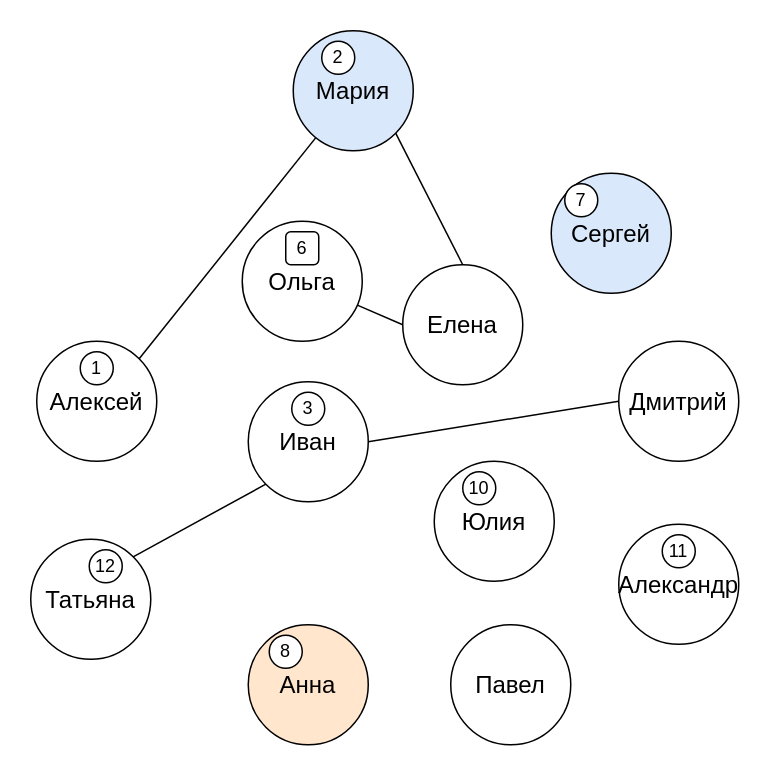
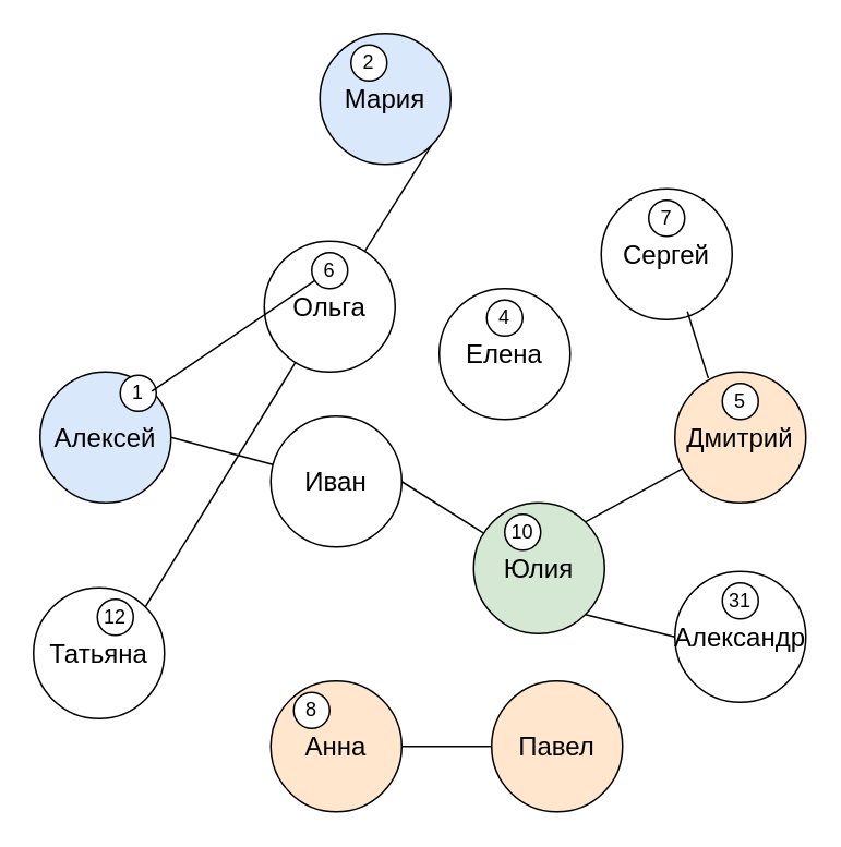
  <mxCell id="0" />
  <mxCell id="1" parent="0" />
  <mxCell id="2" value="" style="group" vertex="1" connectable="0" parent="1"><mxGeometry x="268" y="176" width="80" height="80" as="geometry" /></mxCell>
  <mxCell id="3" value="&lt;font style=&quot;font-size: 16px;&quot;&gt;Елена&lt;/font&gt;" style="ellipse;whiteSpace=wrap;html=1;aspect=fixed;" vertex="1" parent="2"><mxGeometry width="80" height="80" as="geometry" /></mxCell>
+ <mxCell id="4" value="4" style="ellipse;whiteSpace=wrap;html=1;aspect=fixed;" vertex="1" parent="2"><mxGeometry x="29" y="7" width="22" height="22" as="geometry" /></mxCell>
  <mxCell id="5" value="" style="group" vertex="1" connectable="0" parent="1"><mxGeometry x="165" y="254" width="80" height="80" as="geometry" /></mxCell>
  <mxCell id="6" value="&lt;font style=&quot;font-size: 16px;&quot;&gt;Иван&lt;/font&gt;" style="ellipse;whiteSpace=wrap;html=1;aspect=fixed;" vertex="1" parent="5"><mxGeometry width="80" height="80" as="geometry" /></mxCell>
- <mxCell id="7" value="3" style="ellipse;whiteSpace=wrap;html=1;aspect=fixed;" vertex="1" parent="5"><mxGeometry x="29" y="7" width="22" height="22" as="geometry" /></mxCell>
  <mxCell id="8" value="" style="group" vertex="1" connectable="0" parent="1"><mxGeometry x="195" y="20" width="80" height="80" as="geometry" /></mxCell>
  <mxCell id="9" value="&lt;font style=&quot;font-size: 16px;&quot;&gt;Мария&lt;/font&gt;" style="ellipse;whiteSpace=wrap;html=1;aspect=fixed;fillColor=#dae8fc;" vertex="1" parent="8"><mxGeometry width="80" height="80" as="geometry" /></mxCell>
  <mxCell id="10" value="2" style="ellipse;whiteSpace=wrap;html=1;aspect=fixed;" vertex="1" parent="8"><mxGeometry x="19" y="7" width="22" height="22" as="geometry" /></mxCell>
  <mxCell id="11" value="" style="group" vertex="1" connectable="0" parent="1"><mxGeometry x="24" y="227" width="80" height="80" as="geometry" /></mxCell>
- <mxCell id="12" value="&lt;font style=&quot;font-size: 16px;&quot;&gt;Алексей&lt;/font&gt;" style="ellipse;whiteSpace=wrap;html=1;aspect=fixed;" vertex="1" parent="11"><mxGeometry width="80" height="80" as="geometry" /></mxCell>
- <mxCell id="13" value="1" style="ellipse;whiteSpace=wrap;html=1;aspect=fixed;" vertex="1" parent="11"><mxGeometry x="29" y="7" width="22" height="22" as="geometry" /></mxCell>
+ <mxCell id="12" value="&lt;font style=&quot;font-size: 16px;&quot;&gt;Алексей&lt;/font&gt;" style="ellipse;whiteSpace=wrap;html=1;aspect=fixed;fillColor=#dae8fc;" vertex="1" parent="11"><mxGeometry width="80" height="80" as="geometry" /></mxCell>
+ <mxCell id="13" value="1" style="ellipse;whiteSpace=wrap;html=1;aspect=fixed;" vertex="1" parent="11"><mxGeometry x="49" y="2" width="22" height="22" as="geometry" /></mxCell>
  <mxCell id="14" value="" style="group" vertex="1" connectable="0" parent="1"><mxGeometry x="412" y="227" width="80" height="80" as="geometry" /></mxCell>
- <mxCell id="15" value="&lt;font style=&quot;font-size: 16px;&quot;&gt;Дмитрий&lt;/font&gt;" style="ellipse;whiteSpace=wrap;html=1;aspect=fixed;" vertex="1" parent="14"><mxGeometry width="80" height="80" as="geometry" /></mxCell>
+ <mxCell id="15" value="&lt;font style=&quot;font-size: 16px;&quot;&gt;Дмитрий&lt;/font&gt;" style="ellipse;whiteSpace=wrap;html=1;aspect=fixed;fillColor=#ffe6cc;" vertex="1" parent="14"><mxGeometry width="80" height="80" as="geometry" /></mxCell>
+ <mxCell id="16" value="5" style="ellipse;whiteSpace=wrap;html=1;aspect=fixed;" vertex="1" parent="14"><mxGeometry x="29" y="7" width="22" height="22" as="geometry" /></mxCell>
  <mxCell id="17" value="" style="group" vertex="1" connectable="0" parent="1"><mxGeometry x="161" y="147" width="80" height="80" as="geometry" /></mxCell>
  <mxCell id="18" value="&lt;font style=&quot;font-size: 16px;&quot;&gt;Ольга&lt;/font&gt;" style="ellipse;whiteSpace=wrap;html=1;aspect=fixed;" vertex="1" parent="17"><mxGeometry width="80" height="80" as="geometry" /></mxCell>
- <mxCell id="19" value="6" style="whiteSpace=wrap;html=1;aspect=fixed;rounded=1;" vertex="1" parent="17"><mxGeometry x="29" y="7" width="22" height="22" as="geometry" /></mxCell>
+ <mxCell id="19" value="6" style="ellipse;whiteSpace=wrap;html=1;aspect=fixed;" vertex="1" parent="17"><mxGeometry x="29" y="7" width="22" height="22" as="geometry" /></mxCell>
  <mxCell id="20" value="" style="group" vertex="1" connectable="0" parent="1"><mxGeometry x="367" y="115" width="80" height="80" as="geometry" /></mxCell>
- <mxCell id="21" value="&lt;font style=&quot;font-size: 16px;&quot;&gt;Сергей&lt;/font&gt;" style="ellipse;whiteSpace=wrap;html=1;aspect=fixed;fillColor=#dae8fc;" vertex="1" parent="20"><mxGeometry width="80" height="80" as="geometry" /></mxCell>
- <mxCell id="22" value="7" style="ellipse;whiteSpace=wrap;html=1;aspect=fixed;" vertex="1" parent="20"><mxGeometry x="9" y="7" width="22" height="22" as="geometry" /></mxCell>
+ <mxCell id="21" value="&lt;font style=&quot;font-size: 16px;&quot;&gt;Сергей&lt;/font&gt;" style="ellipse;whiteSpace=wrap;html=1;aspect=fixed;" vertex="1" parent="20"><mxGeometry width="80" height="80" as="geometry" /></mxCell>
+ <mxCell id="22" value="7" style="ellipse;whiteSpace=wrap;html=1;aspect=fixed;" vertex="1" parent="20"><mxGeometry x="29" y="7" width="22" height="22" as="geometry" /></mxCell>
  <mxCell id="23" value="" style="group" vertex="1" connectable="0" parent="1"><mxGeometry x="165" y="416" width="80" height="80" as="geometry" /></mxCell>
  <mxCell id="24" value="&lt;font style=&quot;font-size: 16px;&quot;&gt;Анна&lt;/font&gt;" style="ellipse;whiteSpace=wrap;html=1;aspect=fixed;fillColor=#ffe6cc;" vertex="1" parent="23"><mxGeometry width="80" height="80" as="geometry" /></mxCell>
  <mxCell id="25" value="8" style="ellipse;whiteSpace=wrap;html=1;aspect=fixed;" vertex="1" parent="23"><mxGeometry x="14" y="7" width="22" height="22" as="geometry" /></mxCell>
  <mxCell id="26" value="" style="group" vertex="1" connectable="0" parent="1"><mxGeometry x="300" y="416" width="80" height="80" as="geometry" /></mxCell>
- <mxCell id="27" value="&lt;font style=&quot;font-size: 16px;&quot;&gt;Павел&lt;/font&gt;" style="ellipse;whiteSpace=wrap;html=1;aspect=fixed;" vertex="1" parent="26"><mxGeometry width="80" height="80" as="geometry" /></mxCell>
+ <mxCell id="27" value="&lt;font style=&quot;font-size: 16px;&quot;&gt;Павел&lt;/font&gt;" style="ellipse;whiteSpace=wrap;html=1;aspect=fixed;fillColor=#ffe6cc;" vertex="1" parent="26"><mxGeometry width="80" height="80" as="geometry" /></mxCell>
  <mxCell id="28" value="" style="group" vertex="1" connectable="0" parent="1"><mxGeometry x="289" y="307" width="80" height="80" as="geometry" /></mxCell>
- <mxCell id="29" value="&lt;font style=&quot;font-size: 16px;&quot;&gt;Юлия&lt;/font&gt;" style="ellipse;whiteSpace=wrap;html=1;aspect=fixed;" vertex="1" parent="28"><mxGeometry width="80" height="80" as="geometry" /></mxCell>
+ <mxCell id="29" value="&lt;font style=&quot;font-size: 16px;&quot;&gt;Юлия&lt;/font&gt;" style="ellipse;whiteSpace=wrap;html=1;aspect=fixed;fillColor=#d5e8d4;" vertex="1" parent="28"><mxGeometry width="80" height="80" as="geometry" /></mxCell>
  <mxCell id="30" value="10" style="ellipse;whiteSpace=wrap;html=1;aspect=fixed;" vertex="1" parent="28"><mxGeometry x="19" y="7" width="22" height="22" as="geometry" /></mxCell>
  <mxCell id="31" value="" style="group" vertex="1" connectable="0" parent="1"><mxGeometry x="412" y="349" width="80" height="80" as="geometry" /></mxCell>
  <mxCell id="32" value="&lt;font style=&quot;font-size: 16px;&quot;&gt;Александр&lt;/font&gt;" style="ellipse;whiteSpace=wrap;html=1;aspect=fixed;" vertex="1" parent="31"><mxGeometry width="80" height="80" as="geometry" /></mxCell>
- <mxCell id="33" value="11" style="ellipse;whiteSpace=wrap;html=1;aspect=fixed;" vertex="1" parent="31"><mxGeometry x="29" y="7" width="22" height="22" as="geometry" /></mxCell>
+ <mxCell id="33" value="31" style="ellipse;whiteSpace=wrap;html=1;aspect=fixed;" vertex="1" parent="31"><mxGeometry x="29" y="7" width="22" height="22" as="geometry" /></mxCell>
  <mxCell id="34" value="" style="group" vertex="1" connectable="0" parent="1"><mxGeometry x="20" y="359" width="80" height="80" as="geometry" /></mxCell>
  <mxCell id="35" value="&lt;font style=&quot;font-size: 16px;&quot;&gt;Татьяна&lt;/font&gt;" style="ellipse;whiteSpace=wrap;html=1;aspect=fixed;" vertex="1" parent="34"><mxGeometry width="80" height="80" as="geometry" /></mxCell>
  <mxCell id="36" value="12" style="ellipse;whiteSpace=wrap;html=1;aspect=fixed;" vertex="1" parent="34"><mxGeometry x="39" y="7" width="22" height="22" as="geometry" /></mxCell>
- <mxCell id="37" style="edgeStyle=none;curved=1;rounded=0;orthogonalLoop=1;jettySize=auto;html=1;exitX=1;exitY=0;exitDx=0;exitDy=0;fontSize=12;startSize=8;endSize=8;endArrow=none;startFill=0;" edge="1" parent="1" source="12" target="9"><mxGeometry relative="1" as="geometry" /></mxCell>
- <mxCell id="39" style="edgeStyle=none;curved=1;rounded=0;orthogonalLoop=1;jettySize=auto;html=1;exitX=1;exitY=1;exitDx=0;exitDy=0;entryX=0.5;entryY=0;entryDx=0;entryDy=0;fontSize=12;startSize=8;endSize=8;endArrow=none;startFill=0;" edge="1" parent="1" source="9" target="3"><mxGeometry relative="1" as="geometry" /></mxCell>
- <mxCell id="40" style="edgeStyle=none;curved=1;rounded=0;orthogonalLoop=1;jettySize=auto;html=1;exitX=1;exitY=0.5;exitDx=0;exitDy=0;entryX=0;entryY=0.5;entryDx=0;entryDy=0;fontSize=12;startSize=8;endSize=8;endArrow=none;startFill=0;" edge="1" parent="1" source="6" target="15"><mxGeometry relative="1" as="geometry" /></mxCell>
- <mxCell id="41" style="edgeStyle=none;curved=1;rounded=0;orthogonalLoop=1;jettySize=auto;html=1;exitX=0;exitY=0.5;exitDx=0;exitDy=0;fontSize=12;startSize=8;endSize=8;endArrow=none;startFill=0;" edge="1" parent="1" source="3" target="18"><mxGeometry relative="1" as="geometry" /></mxCell>
- <mxCell id="46" style="edgeStyle=none;curved=1;rounded=0;orthogonalLoop=1;jettySize=auto;html=1;exitX=1;exitY=0;exitDx=0;exitDy=0;entryX=0;entryY=1;entryDx=0;entryDy=0;fontSize=12;startSize=8;endSize=8;endArrow=none;startFill=0;" edge="1" parent="1" source="35" target="6"><mxGeometry relative="1" as="geometry" /></mxCell>
+ <mxCell id="37" style="edgeStyle=none;curved=1;rounded=0;orthogonalLoop=1;jettySize=auto;html=1;exitX=1;exitY=0;exitDx=0;exitDy=0;fontSize=12;startSize=8;endSize=8;endArrow=none;startFill=0;" edge="1" parent="1" source="12" target="19"><mxGeometry relative="1" as="geometry" /></mxCell>
+ <mxCell id="38" style="edgeStyle=none;curved=1;rounded=0;orthogonalLoop=1;jettySize=auto;html=1;exitX=1;exitY=0.5;exitDx=0;exitDy=0;fontSize=12;startSize=8;endSize=8;endArrow=none;startFill=0;" edge="1" parent="1" source="12" target="6"><mxGeometry relative="1" as="geometry" /></mxCell>
+ <mxCell id="39" style="edgeStyle=none;curved=1;rounded=0;orthogonalLoop=1;jettySize=auto;html=1;exitX=1;exitY=1;exitDx=0;exitDy=0;fontSize=12;startSize=8;endSize=8;endArrow=none;startFill=0;" edge="1" parent="1" source="9" target="18"><mxGeometry relative="1" as="geometry" /></mxCell>
+ <mxCell id="40" style="edgeStyle=none;curved=1;rounded=0;orthogonalLoop=1;jettySize=auto;html=1;exitX=1;exitY=0.5;exitDx=0;exitDy=0;fontSize=12;startSize=8;endSize=8;endArrow=none;startFill=0;" edge="1" parent="1" source="6" target="29"><mxGeometry relative="1" as="geometry" /></mxCell>
+ <mxCell id="42" style="edgeStyle=none;curved=1;rounded=0;orthogonalLoop=1;jettySize=auto;html=1;exitX=0.255;exitY=0.047;exitDx=0;exitDy=0;fontSize=12;startSize=8;endSize=8;exitPerimeter=0;entryX=0.658;entryY=0.938;entryDx=0;entryDy=0;entryPerimeter=0;endArrow=none;startFill=0;" edge="1" parent="1" source="15" target="21"><mxGeometry relative="1" as="geometry"><mxPoint x="472" y="188" as="targetPoint" /></mxGeometry></mxCell>
+ <mxCell id="43" style="edgeStyle=none;curved=1;rounded=0;orthogonalLoop=1;jettySize=auto;html=1;exitX=1;exitY=0;exitDx=0;exitDy=0;fontSize=12;startSize=8;endSize=8;endArrow=none;startFill=0;" edge="1" parent="1" source="29" target="15"><mxGeometry relative="1" as="geometry" /></mxCell>
+ <mxCell id="44" style="edgeStyle=none;curved=1;rounded=0;orthogonalLoop=1;jettySize=auto;html=1;exitX=1;exitY=1;exitDx=0;exitDy=0;entryX=0;entryY=0.5;entryDx=0;entryDy=0;fontSize=12;startSize=8;endSize=8;endArrow=none;startFill=0;" edge="1" parent="1" source="29" target="32"><mxGeometry relative="1" as="geometry" /></mxCell>
+ <mxCell id="45" style="edgeStyle=none;curved=1;rounded=0;orthogonalLoop=1;jettySize=auto;html=1;exitX=1;exitY=0.5;exitDx=0;exitDy=0;fontSize=12;startSize=8;endSize=8;endArrow=none;startFill=0;" edge="1" parent="1" source="24" target="27"><mxGeometry relative="1" as="geometry" /></mxCell>
+ <mxCell id="46" style="edgeStyle=none;curved=1;rounded=0;orthogonalLoop=1;jettySize=auto;html=1;exitX=1;exitY=0;exitDx=0;exitDy=0;fontSize=12;startSize=8;endSize=8;endArrow=none;startFill=0;" edge="1" parent="1" source="35" target="18"><mxGeometry relative="1" as="geometry" /></mxCell>
